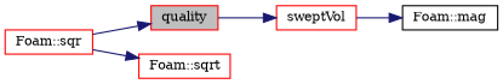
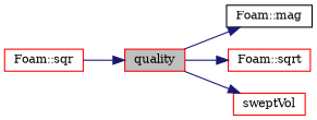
  digraph {
    fontname="DejaVu Serif"
    rankdir=LR
    node [color=red fontname="DejaVu Serif" fontsize=10 shape=record]
    edge [color=midnightblue fontname="DejaVu Serif" fontsize=10 labelfontname=FreeSans labelfontsize=10 style=solid]
    n1 [fillcolor=grey75 fontcolor=black height=0.2 label=quality style=filled width=0.4]
    n2 [color=black height=0.2 label="Foam::mag" width=0.4]
    n3 [height=0.2 label="Foam::sqrt" width=0.4]
    n4 [height=0.2 label=sweptVol width=0.4]
    n5 [height=0.2 label="Foam::sqr" width=0.4]
-   n4 -> n2
-   n5 -> n3
+   n1 -> n2
+   n1 -> n3
    n1 -> n4
    n5 -> n1
  }
